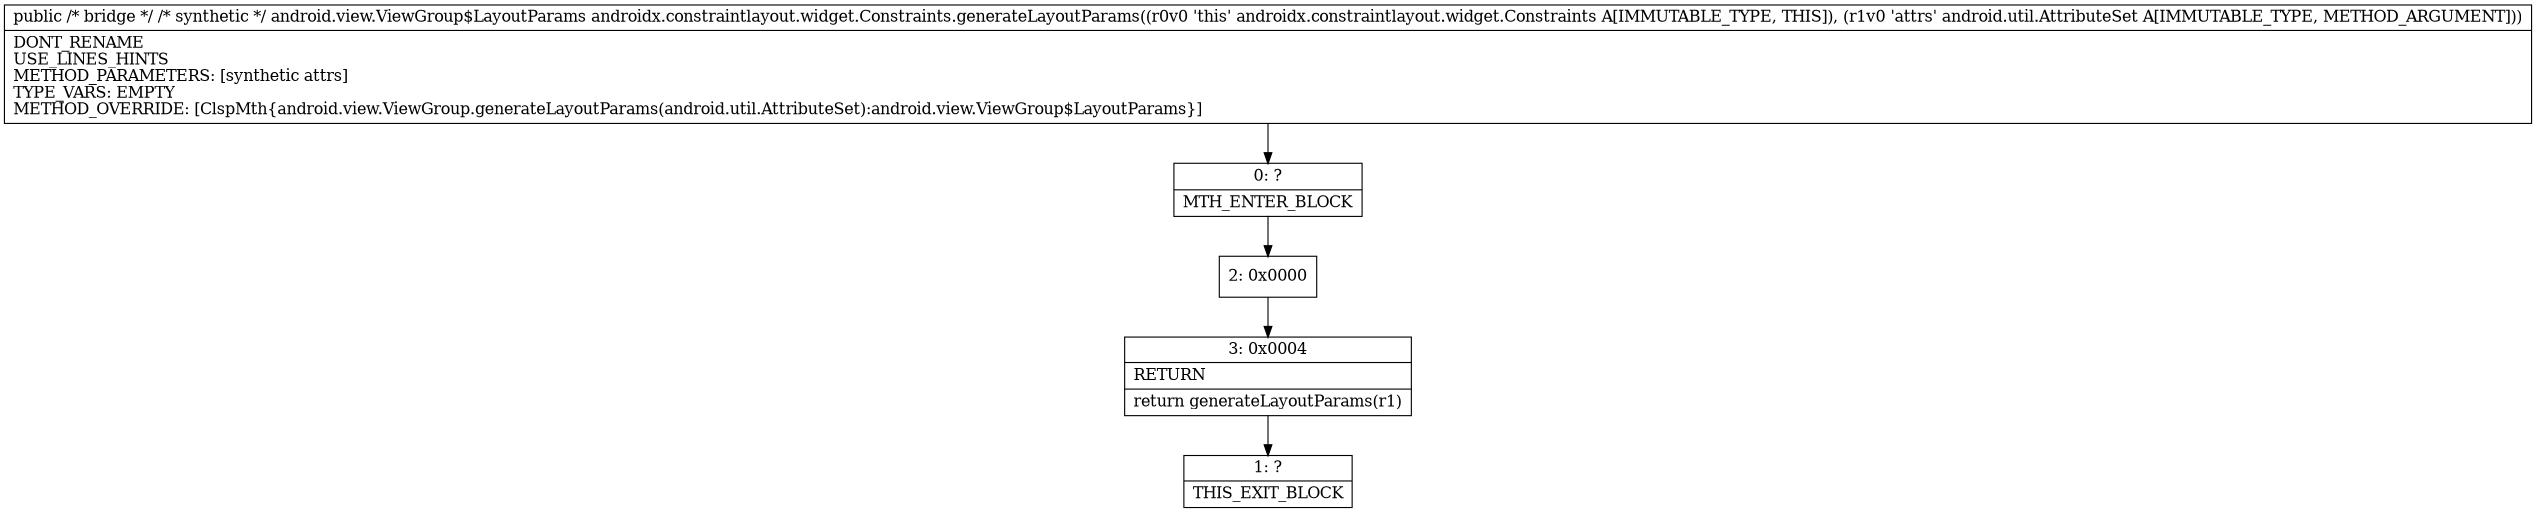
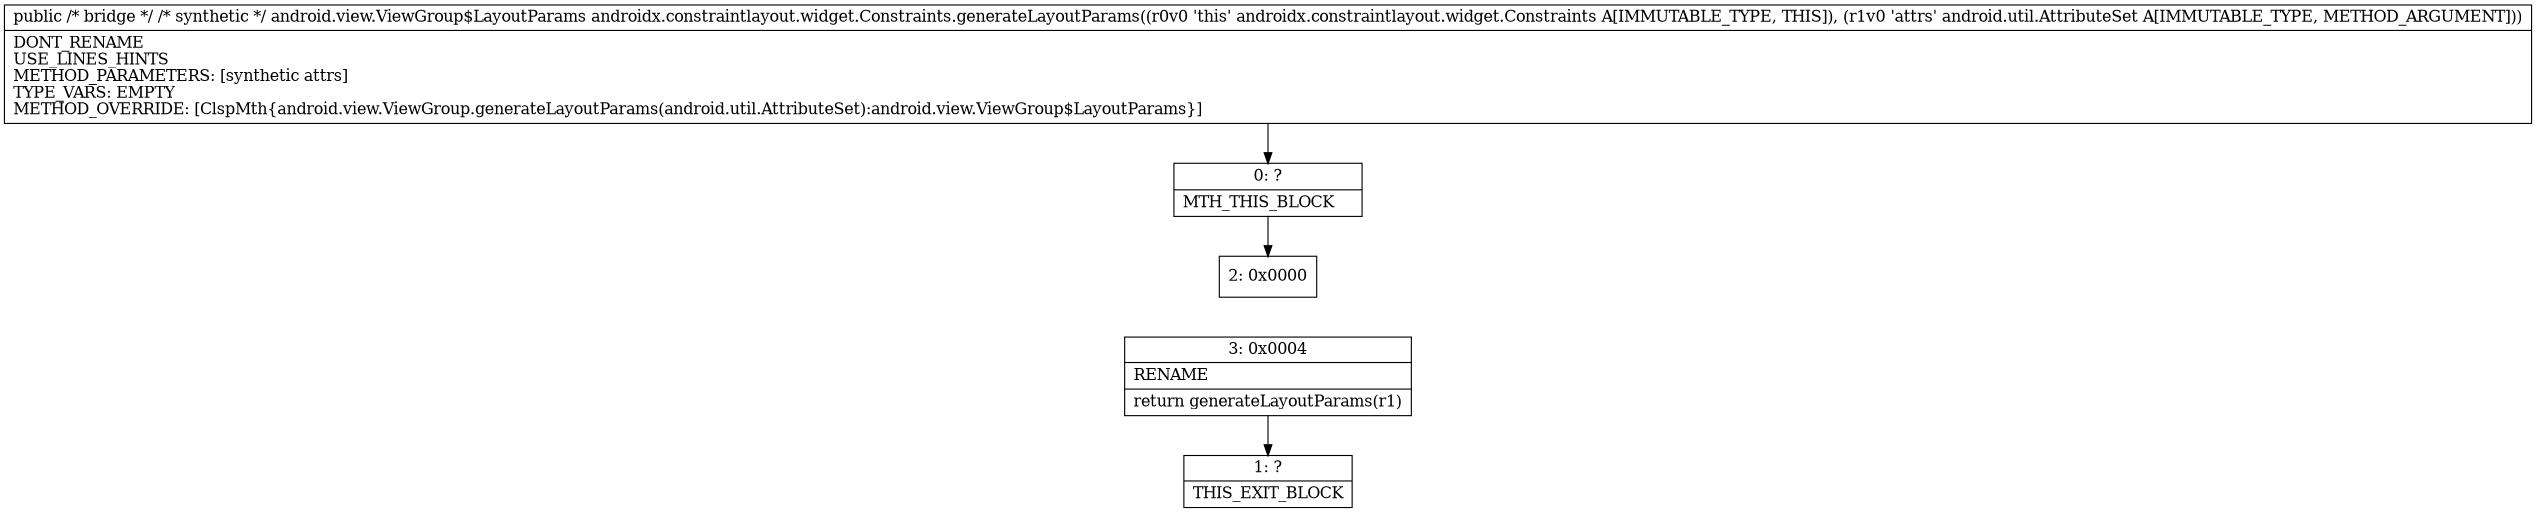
  digraph {
    node [shape=record]
-   n1 [label="{0\:\ ?|MTH_ENTER_BLOCK\l}"]
+   n1 [label="{0\:\ ?|MTH_THIS_BLOCK\l}"]
    n2 [label="{2\:\ 0x0000}"]
-   n3 [label="{3\:\ 0x0004|RETURN\l|return generateLayoutParams(r1)\l}"]
+   n3 [label="{3\:\ 0x0004|RENAME\l|return generateLayoutParams(r1)\l}"]
    n4 [label="{1\:\ ?|THIS_EXIT_BLOCK\l}"]
    n5 [label="{public \/* bridge *\/ \/* synthetic *\/ android.view.ViewGroup$LayoutParams androidx.constraintlayout.widget.Constraints.generateLayoutParams((r0v0 'this' androidx.constraintlayout.widget.Constraints A[IMMUTABLE_TYPE, THIS]), (r1v0 'attrs' android.util.AttributeSet A[IMMUTABLE_TYPE, METHOD_ARGUMENT]))  | DONT_RENAME\lUSE_LINES_HINTS\lMETHOD_PARAMETERS: [synthetic attrs]\lTYPE_VARS: EMPTY\lMETHOD_OVERRIDE: [ClspMth\{android.view.ViewGroup.generateLayoutParams(android.util.AttributeSet):android.view.ViewGroup$LayoutParams\}]\l}"]
    n1 -> n2
-   n2 -> n3
    n3 -> n4
    n5 -> n1
  }
